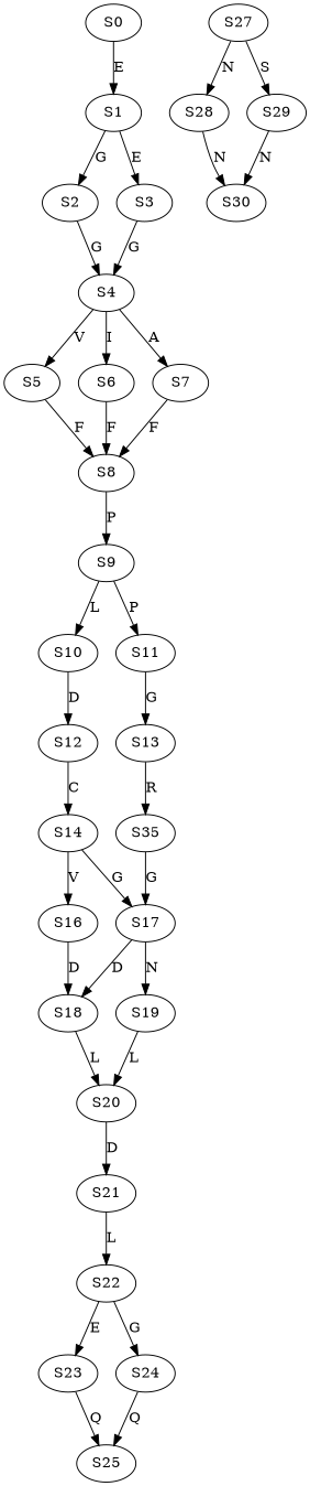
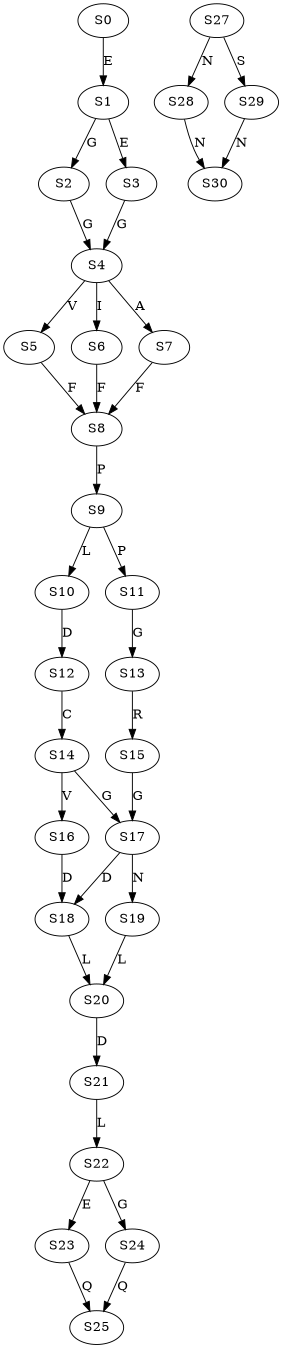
  strict digraph {
    S0
    S1
    S2
    S3
    S4
    S5
    S6
    S7
    S8
    S9
    S10
    S11
    S12
    S13
    S14
-   S15 [label=S35]
+   S15
    S16
    S17
    S18
    S19
    S20
    S21
    S22
    S23
    S24
    S25
    S27
    S28
    S29
    S30
    S0 -> S1 [label=E]
    S1 -> S2 [label=G]
    S1 -> S3 [label=E]
    S2 -> S4 [label=G]
    S3 -> S4 [label=G]
    S4 -> S5 [label=V]
    S4 -> S6 [label=I]
    S4 -> S7 [label=A]
    S5 -> S8 [label=F]
    S6 -> S8 [label=F]
    S7 -> S8 [label=F]
    S8 -> S9 [label=P]
    S9 -> S10 [label=L]
    S9 -> S11 [label=P]
    S10 -> S12 [label=D]
    S11 -> S13 [label=G]
    S12 -> S14 [label=C]
    S13 -> S15 [label=R]
    S14 -> S16 [label=V]
    S14 -> S17 [label=G]
    S15 -> S17 [label=G]
    S16 -> S18 [label=D]
    S17 -> S18 [label=D]
    S17 -> S19 [label=N]
    S18 -> S20 [label=L]
    S19 -> S20 [label=L]
    S20 -> S21 [label=D]
    S21 -> S22 [label=L]
    S22 -> S23 [label=E]
    S22 -> S24 [label=G]
    S23 -> S25 [label=Q]
    S24 -> S25 [label=Q]
    S27 -> S28 [label=N]
    S27 -> S29 [label=S]
    S28 -> S30 [label=N]
    S29 -> S30 [label=N]
  }
